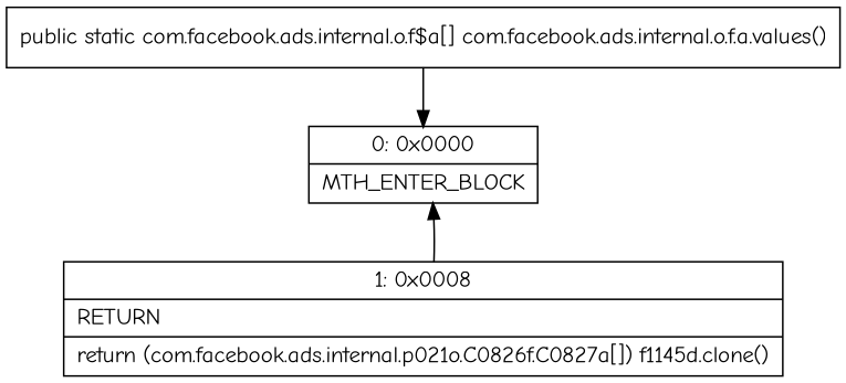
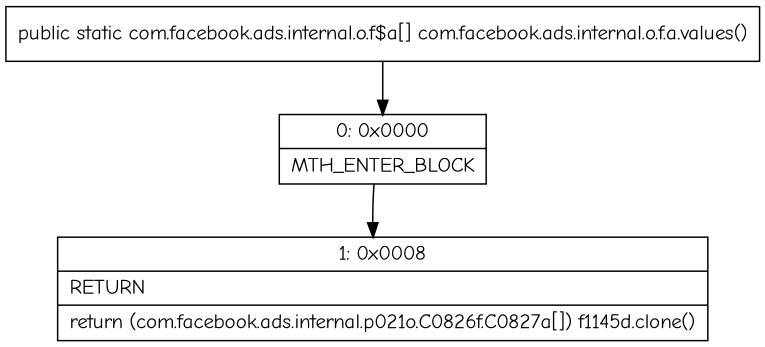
  digraph {
    fontname="Comic Neue"
    node [shape=record fontname="Comic Neue"]
    edge [fontname="Comic Neue"]
    n1 [label="{0\:\ 0x0000|MTH_ENTER_BLOCK\l}"]
    n2 [label="{1\:\ 0x0008|RETURN\l|return (com.facebook.ads.internal.p021o.C0826f.C0827a[]) f1145d.clone()\l}"]
    n3 [label="{public static com.facebook.ads.internal.o.f$a[] com.facebook.ads.internal.o.f.a.values() }"]
-   n2 -> n1
+   n1 -> n2
    n3 -> n1
  }
